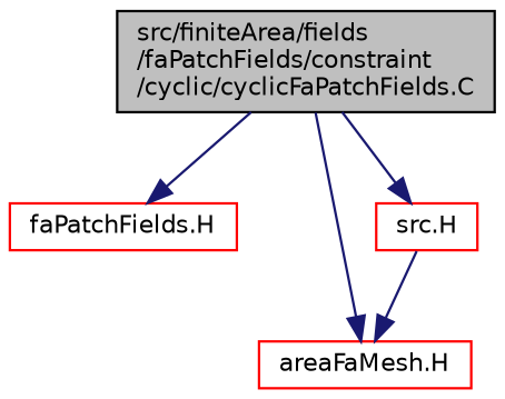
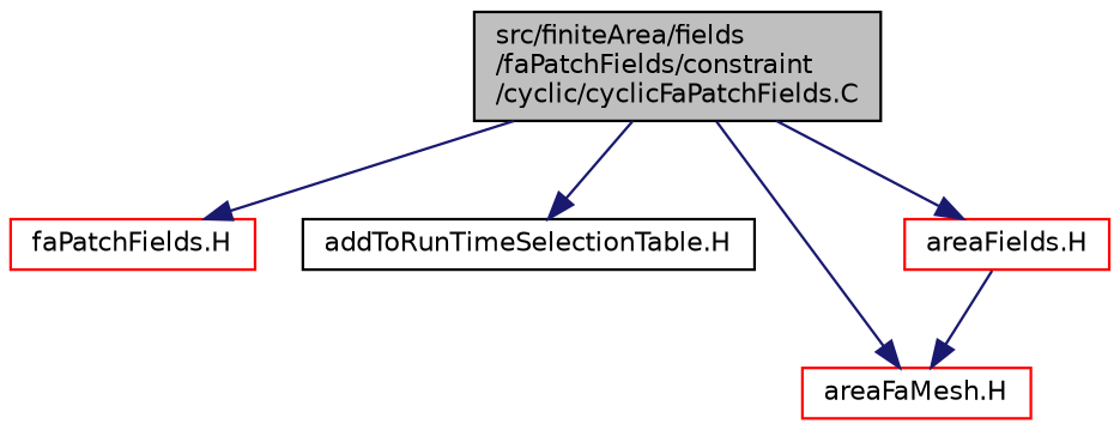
  digraph {
    fontname="DejaVu Sans"
    node [color=red fontname="DejaVu Sans" fontsize=10 shape=record]
    edge [color=midnightblue fontname="DejaVu Sans" fontsize=10 labelfontname=Helvetica labelfontsize=10 style=solid]
    n1 [color=black fillcolor=grey75 fontcolor=black height=0.2 label="src/finiteArea/fields\l/faPatchFields/constraint\l/cyclic/cyclicFaPatchFields.C" style=filled width=0.4]
    n2 [height=0.2 label="faPatchFields.H" width=0.4]
+   n3 [color=black height=0.2 label="addToRunTimeSelectionTable.H" width=0.4]
    n4 [height=0.2 label="areaFaMesh.H" width=0.4]
-   n5 [height=0.2 label="src.H" width=0.4]
+   n5 [height=0.2 label="areaFields.H" width=0.4]
    n1 -> n2
+   n1 -> n3
    n1 -> n4
    n1 -> n5
    n5 -> n4
  }
